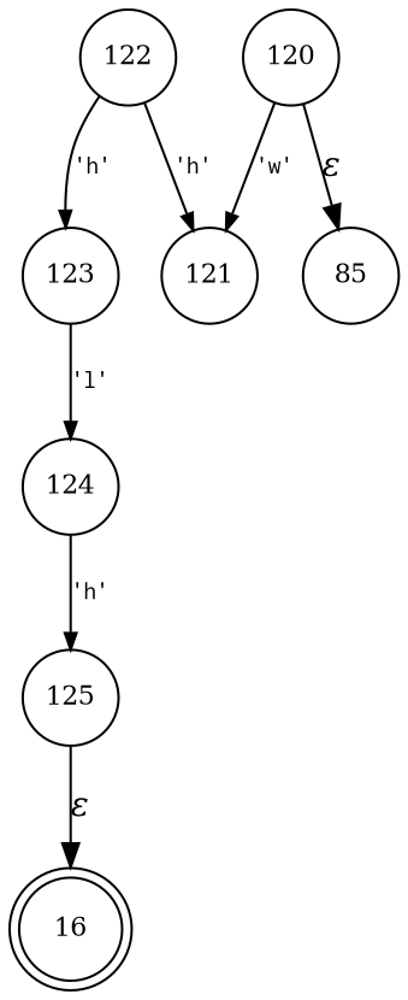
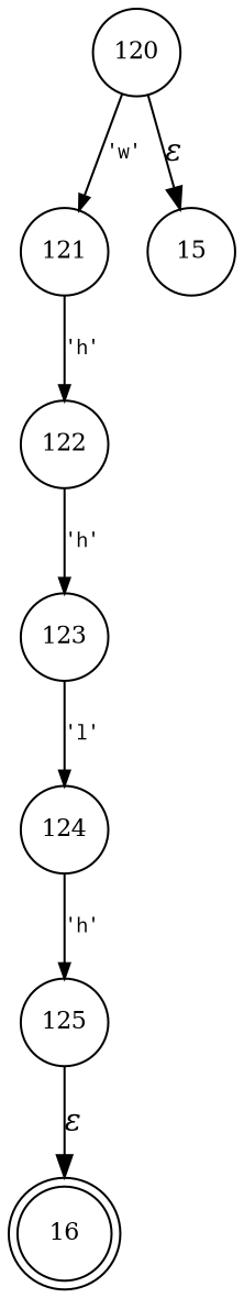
  digraph {
    rankdir=TB
    node [fixedsize=true fontsize=11 shape=circle peripheries=1]
    edge [arrowhead=normal arrowsize=.7 fontname=Courier fontsize=11]
    n1 [label=16 shape=doublecircle width=.6 peripheries=""]
    n2 [label=120 width=.55]
    n3 [label=121 width=.55]
-   n4 [label=85 width=.55]
+   n4 [label=15 width=.55]
    n5 [label=122 width=.55]
    n6 [label=123 width=.55]
    n7 [label=124 width=.55]
    n8 [label=125 width=.55]
    n2 -> n3 [label="'w'"]
    n2 -> n4 [fontname="Times-Italic" label="&epsilon;" arrowhead="" arrowsize="" fontsize=""]
-   n5 -> n3 [label="'h'"]
+   n3 -> n5 [label="'h'"]
    n5 -> n6 [label="'h'"]
    n6 -> n7 [label="'l'"]
    n7 -> n8 [label="'h'"]
    n8 -> n1 [fontname="Times-Italic" label="&epsilon;" arrowhead="" arrowsize="" fontsize=""]
  }
